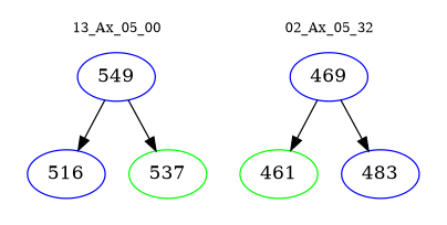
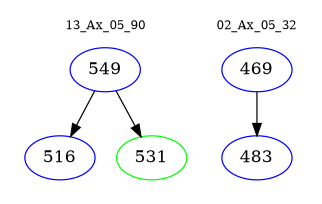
  digraph {
    node [color=blue]
    edge [color=black]
    n1 [label=549]
    n2 [label=516]
-   n3 [color=green label=537]
+   n3 [color=green label=531]
    n4 [label=469]
-   n5 [color=green label=461]
    n6 [label=483]
    subgraph cluster_1 {
      color=white
      fontsize=10
-     label="13_Ax_05_00"
+     label="13_Ax_05_90"
      n1
      n2
      n3
    }
    subgraph cluster_2 {
      color=white
      fontsize=10
      label="02_Ax_05_32"
      n4
-     n5
      n6
    }
    n1 -> n2
    n1 -> n3
-   n4 -> n5
    n4 -> n6
  }
